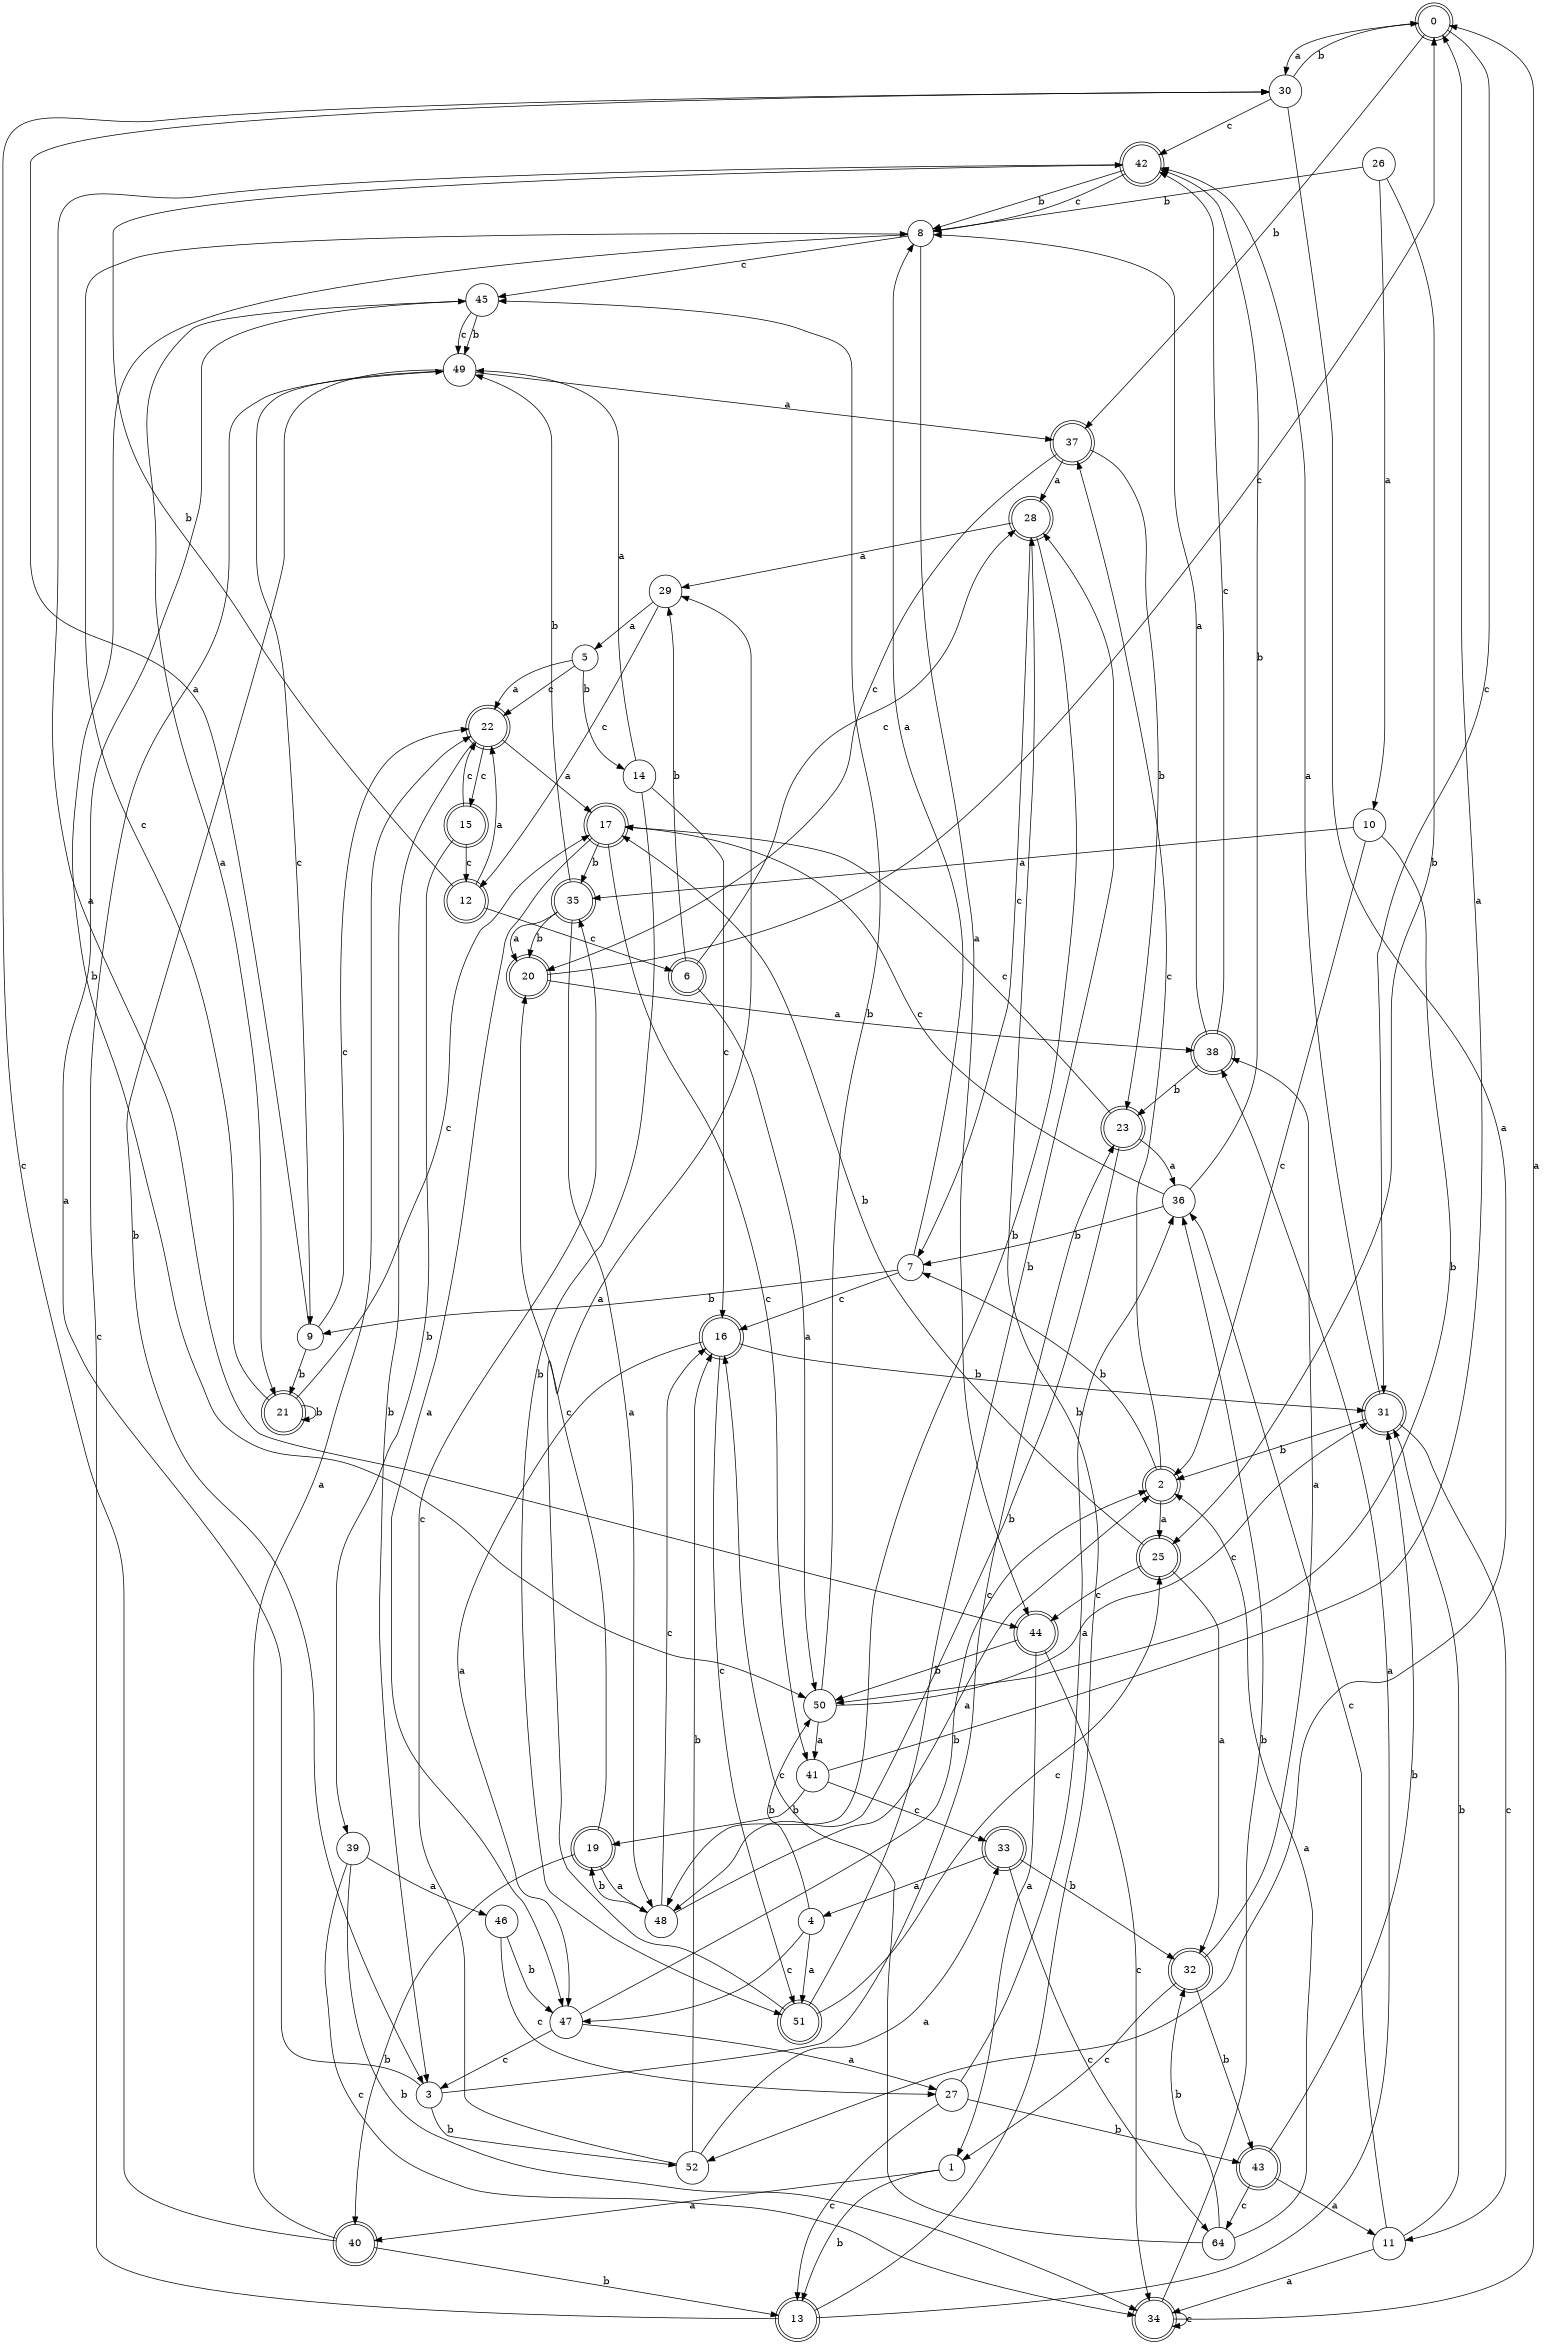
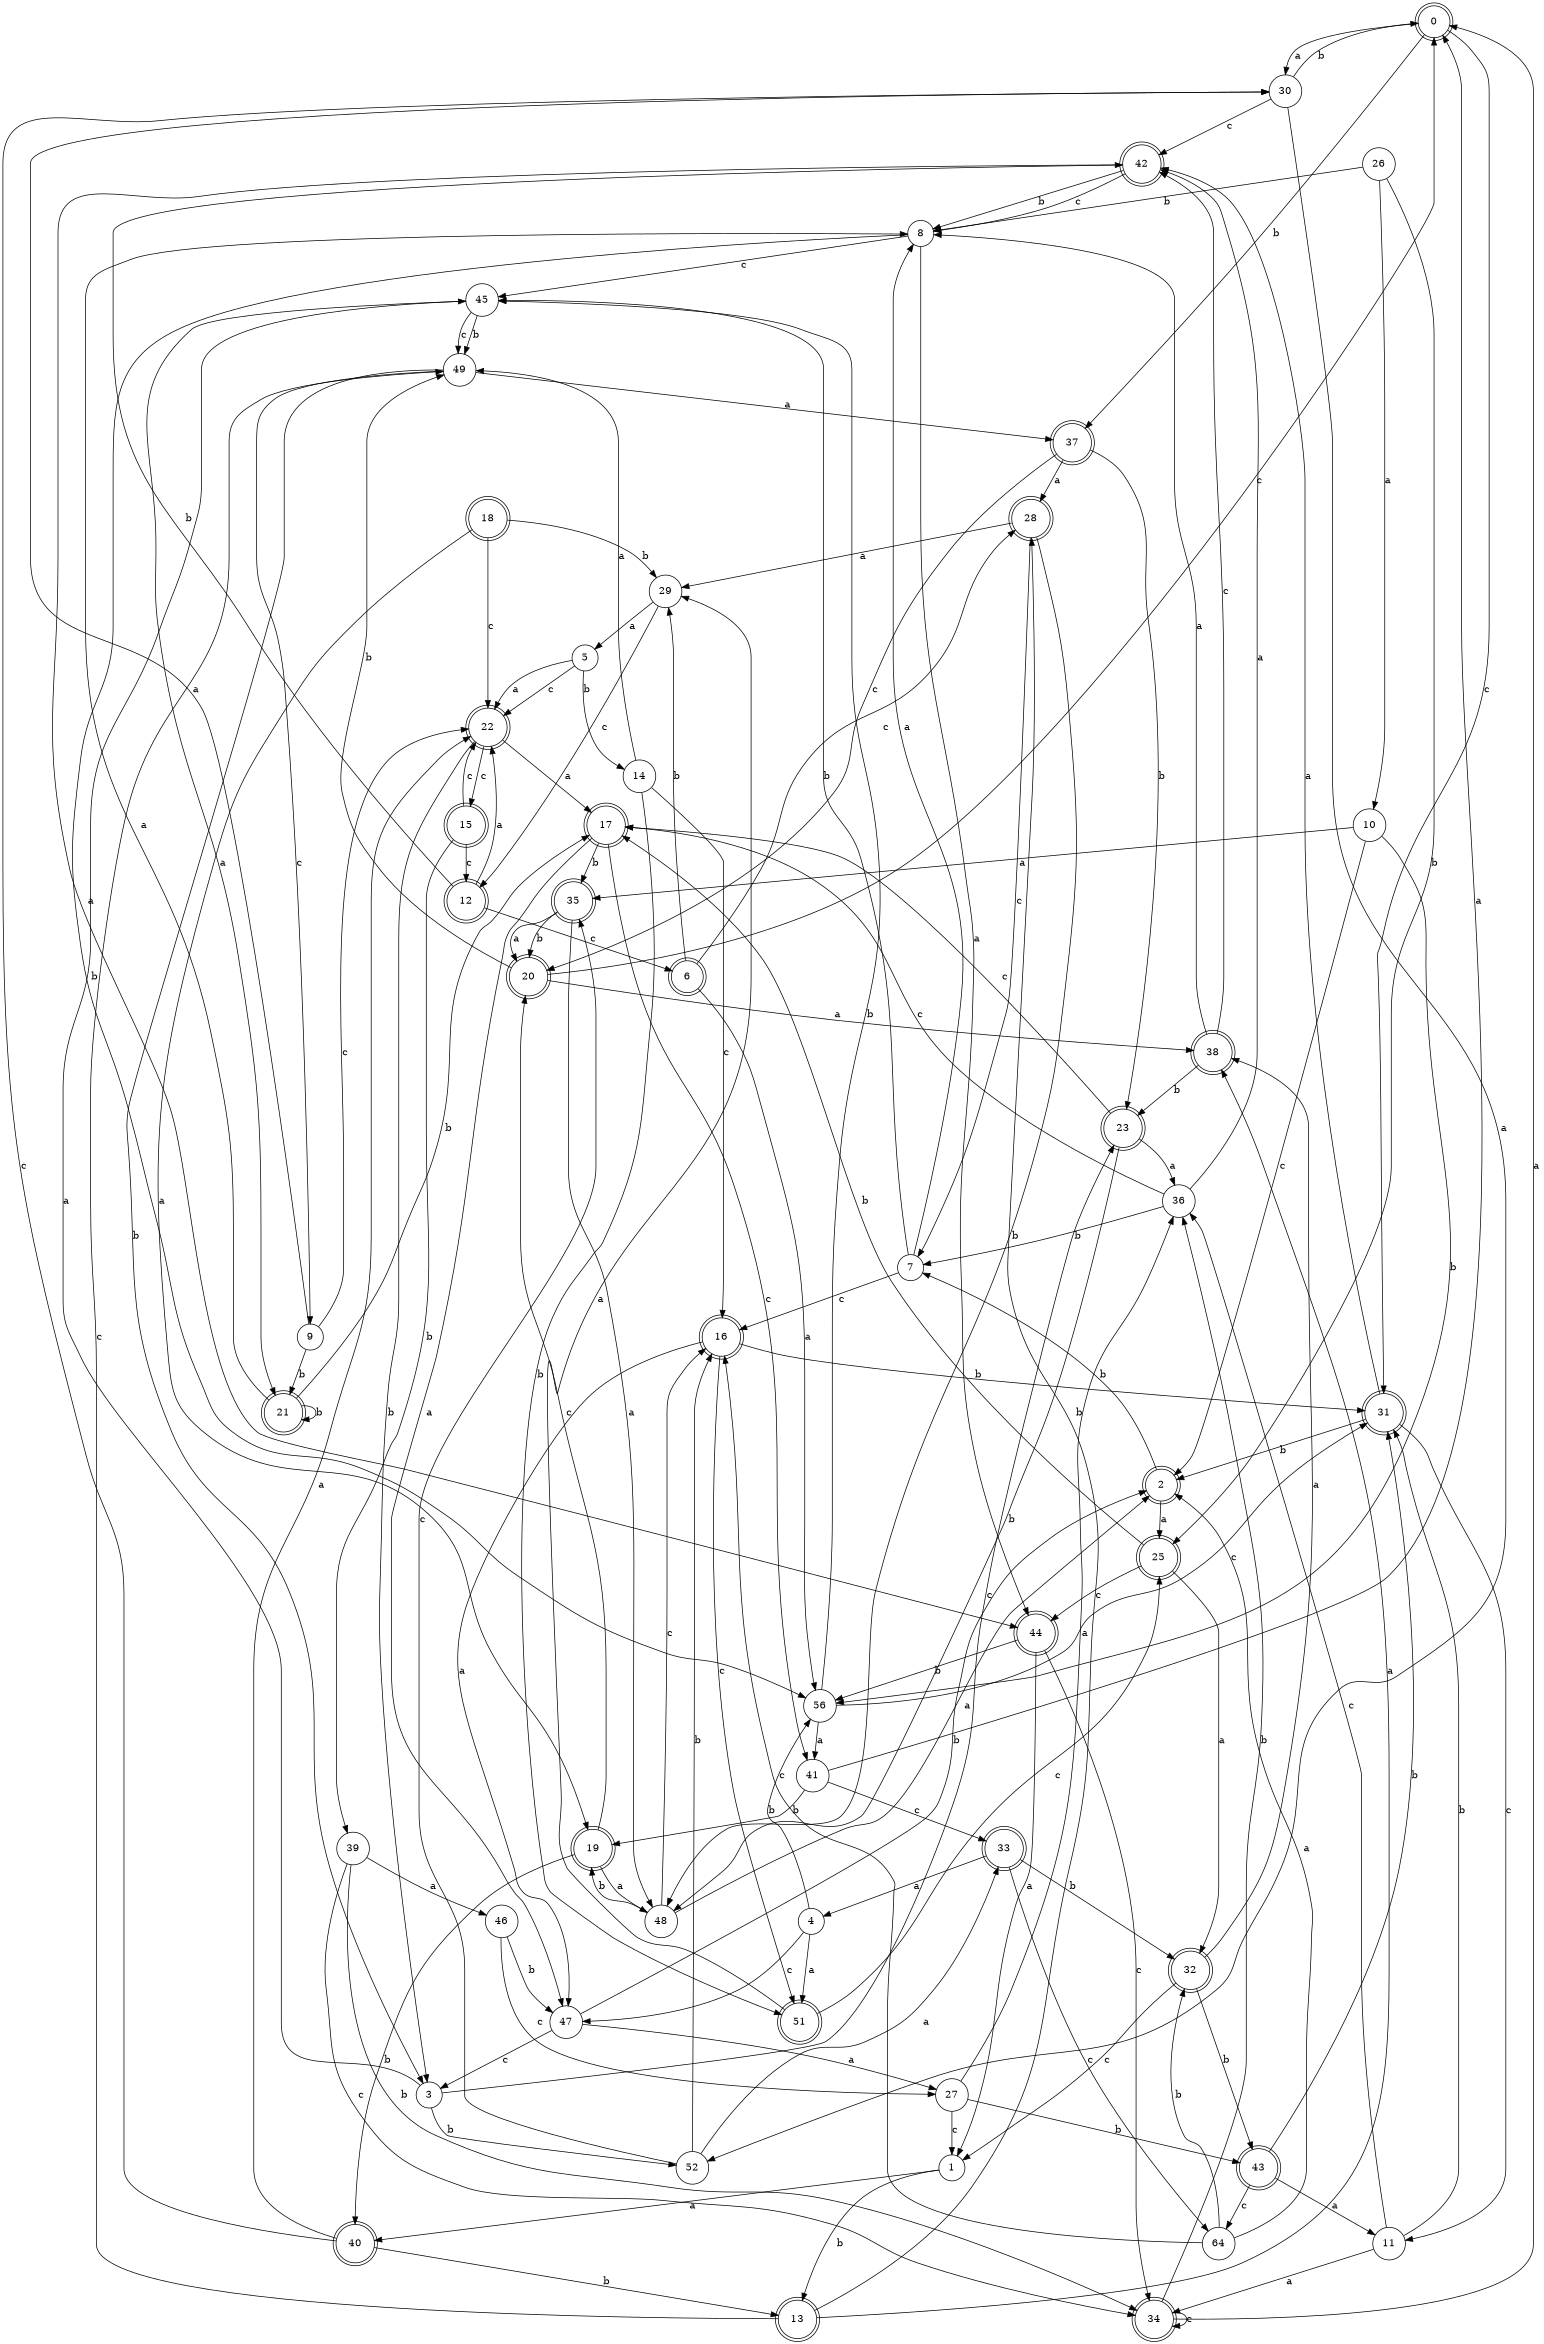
  digraph {
    rankdir=TB
    node [color=black fillcolor=white shape=doublecircle style="rounded,filled"]
    n1 [label=0]
    n2 [label=30 shape=circle style=filled]
    n3 [label=31]
    n4 [label=37]
    n5 [label=52 shape=circle style=filled]
    n6 [label=42]
    n7 [label=2]
    n8 [label=11 shape=circle style=filled]
    n9 [label=28]
    n10 [label=20]
    n11 [label=23]
    n12 [label=1 shape=circle style=filled]
    n13 [label=13]
    n14 [label=40]
    n15 [label=38]
    n16 [label=49 shape=circle style=filled]
+   n17 [label=18]
    n18 [label=22]
    n19 [label=29 shape=circle style=filled]
    n20 [label=19]
    n21 [label=7 shape=circle style=filled]
    n22 [label=25]
    n23 [label=45 shape=circle style=filled]
    n24 [label=8 shape=circle style=filled]
    n25 [label=16]
    n26 [label=44]
    n27 [label=17]
    n28 [label=32]
    n29 [label=3 shape=circle style=filled]
    n30 [label=21]
    n31 [label=48 shape=circle style=filled]
    n32 [label=35]
    n33 [label=33]
    n34 [label=4 shape=circle style=filled]
    n35 [label=47 shape=circle style=filled]
-   n36 [label=50 shape=circle style=filled]
+   n36 [label=56 shape=circle style=filled]
    n37 [label=51]
    n38 [label=27 shape=circle style=filled]
    n39 [label=41 shape=circle style=filled]
    n40 [label=5 shape=circle style=filled]
    n41 [label=14 shape=circle style=filled]
    n42 [label=15]
    n43 [label=6]
    n44 [label=12]
    n45 [label=34]
    n46 [label=9 shape=circle style=filled]
    n47 [label=10 shape=circle style=filled]
    n48 [label=36 shape=circle style=filled]
    n49 [label=39 shape=circle style=filled]
    n50 [label=46 shape=circle style=filled]
    n51 [label=64 shape=circle style=filled]
    n52 [label=43]
    n53 [label=26 shape=circle style=filled]
    n1 -> n2 [label=a]
    n1 -> n3 [label=c]
    n1 -> n4 [label=b]
    n2 -> n1 [label=b]
    n2 -> n5 [label=a]
    n2 -> n6 [label=c]
    n3 -> n6 [label=a]
    n3 -> n7 [label=b]
    n3 -> n8 [label=c]
    n4 -> n9 [label=a]
    n4 -> n10 [label=c]
    n4 -> n11 [label=b]
    n5 -> n25 [label=b]
    n5 -> n32 [label=c]
    n5 -> n33 [label=a]
    n6 -> n24 [label=b]
    n6 -> n24 [label=c]
    n6 -> n26 [label=a]
-   n7 -> n4 [label=c]
    n7 -> n21 [label=b]
    n7 -> n22 [label=a]
    n8 -> n3 [label=b]
    n8 -> n45 [label=a]
    n8 -> n48 [label=c]
    n9 -> n19 [label=a]
    n9 -> n21 [label=c]
    n9 -> n31 [label=b]
    n10 -> n1 [label=c]
    n10 -> n15 [label=a]
-   n32 -> n16 [label=b]
+   n10 -> n16 [label=b]
    n11 -> n27 [label=c]
    n11 -> n31 [label=b]
    n11 -> n48 [label=a]
    n12 -> n13 [label=b]
    n12 -> n14 [label=a]
    n13 -> n9 [label=b]
    n13 -> n15 [label=a]
    n13 -> n16 [label=c]
    n14 -> n2 [label=c]
    n14 -> n13 [label=b]
    n14 -> n18 [label=a]
    n15 -> n6 [label=c]
    n15 -> n11 [label=b]
    n15 -> n24 [label=a]
    n16 -> n4 [label=a]
    n16 -> n29 [label=b]
    n16 -> n46 [label=c]
+   n17 -> n18 [label=c]
+   n17 -> n19 [label=b]
+   n17 -> n20 [label=a]
    n18 -> n27 [label=a]
    n18 -> n29 [label=b]
    n18 -> n42 [label=c]
    n19 -> n40 [label=a]
    n19 -> n44 [label=c]
    n20 -> n10 [label=c]
    n20 -> n14 [label=b]
    n20 -> n31 [label=a]
-   n21 -> n46 [label=b]
+   n21 -> n23 [label=b]
    n21 -> n24 [label=a]
    n21 -> n25 [label=c]
    n22 -> n26 [label=c]
    n22 -> n27 [label=b]
    n22 -> n28 [label=a]
    n23 -> n16 [label=b]
    n23 -> n16 [label=c]
    n23 -> n30 [label=a]
    n24 -> n23 [label=c]
    n24 -> n26 [label=a]
    n24 -> n36 [label=b]
    n25 -> n3 [label=b]
    n25 -> n35 [label=a]
    n25 -> n37 [label=c]
    n26 -> n12 [label=a]
    n26 -> n36 [label=b]
    n26 -> n45 [label=c]
    n27 -> n32 [label=b]
    n27 -> n35 [label=a]
    n27 -> n39 [label=c]
    n28 -> n12 [label=c]
    n28 -> n15 [label=a]
    n28 -> n52 [label=b]
    n29 -> n5 [label=b]
    n29 -> n11 [label=c]
    n29 -> n23 [label=a]
-   n30 -> n24 [label=c]
-   n30 -> n27 [label=c]
+   n30 -> n24 [label=a]
+   n30 -> n27 [label=b]
    n30 -> n30 [label=b]
    n31 -> n7 [label=a]
    n31 -> n20 [label=b]
    n31 -> n25 [label=c]
    n32 -> n10 [label=a]
    n32 -> n10 [label=b]
    n32 -> n31 [label=a]
    n33 -> n28 [label=b]
    n33 -> n34 [label=a]
    n33 -> n51 [label=c]
    n34 -> n35 [label=c]
    n34 -> n36 [label=b]
    n34 -> n37 [label=a]
    n35 -> n7 [label=b]
    n35 -> n29 [label=c]
    n35 -> n38 [label=a]
    n36 -> n3 [label=c]
    n36 -> n23 [label=b]
    n36 -> n39 [label=a]
-   n37 -> n9 [label=b]
    n37 -> n19 [label=a]
    n37 -> n22 [label=c]
-   n38 -> n13 [label=c]
+   n38 -> n12 [label=c]
    n38 -> n48 [label=a]
    n38 -> n52 [label=b]
    n39 -> n1 [label=a]
    n39 -> n20 [label=b]
    n39 -> n33 [label=c]
    n40 -> n18 [label=a]
    n40 -> n18 [label=c]
    n40 -> n41 [label=b]
    n41 -> n16 [label=a]
    n41 -> n25 [label=c]
    n41 -> n37 [label=b]
    n42 -> n18 [label=c]
    n42 -> n44 [label=c]
    n42 -> n49 [label=b]
    n43 -> n9 [label=c]
    n43 -> n19 [label=b]
    n43 -> n36 [label=a]
    n44 -> n6 [label=b]
    n44 -> n18 [label=a]
    n44 -> n43 [label=c]
    n45 -> n1 [label=a]
    n45 -> n45 [label=c]
    n45 -> n48 [label=b]
    n46 -> n2 [label=a]
    n46 -> n18 [label=c]
    n46 -> n30 [label=b]
    n47 -> n7 [label=c]
    n47 -> n32 [label=a]
    n47 -> n36 [label=b]
-   n48 -> n6 [label=b]
+   n48 -> n6 [label=a]
    n48 -> n21 [label=b]
    n48 -> n27 [label=c]
    n49 -> n45 [label=b]
    n49 -> n45 [label=c]
    n49 -> n50 [label=a]
    n50 -> n35 [label=b]
    n50 -> n38 [label=c]
    n51 -> n7 [label=a]
    n51 -> n25 [label=c]
    n51 -> n28 [label=b]
    n52 -> n3 [label=b]
    n52 -> n8 [label=a]
    n52 -> n51 [label=c]
    n53 -> n22 [label=b]
    n53 -> n24 [label=b]
    n53 -> n47 [label=a]
  }
